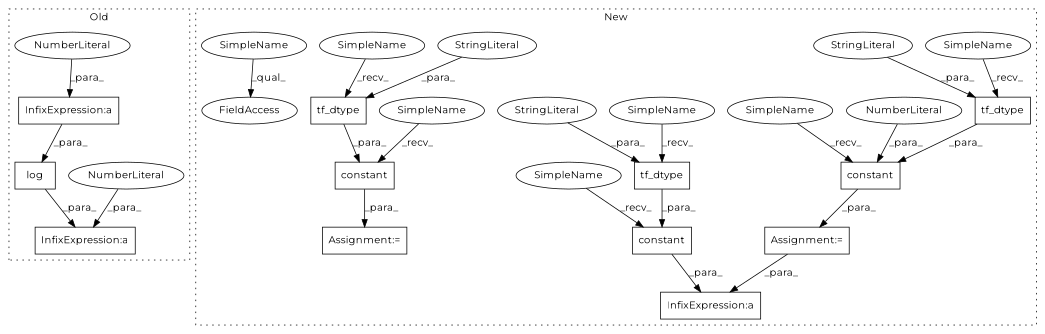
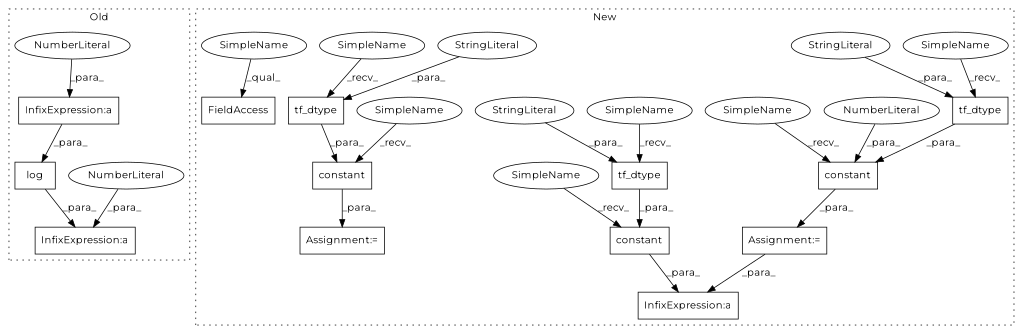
  digraph {
    fontname=Montserrat
    node [a=32 l=3 s=3538 shape=box fontname=Montserrat]
    edge [fontname=Montserrat]
    n1 [l="4,1" label=log s="3539,3557"]
    n2 [a=27 label="InfixExpression:a" s=3547]
    n3 [a=27 label="InfixExpression:a" s=3536]
    n4 [a=34 label=NumberLiteral s=3533 shape=ellipse]
    n5 [a=34 label=NumberLiteral s=3544 shape=ellipse]
    n6 [l="9,1" label=constant s="3347,3382"]
    n7 [a=27 label="InfixExpression:a" s=3563]
    n8 [a=34 label=NumberLiteral s=3356 shape=ellipse]
    n9 [l="9,1" label=constant s="3468,3502"]
    n10 [l="9,1" label=tf_dtype s="3485,3501"]
    n11 [l="9,1" label=constant s="3290,3325"]
    n12 [l="9,1" label=tf_dtype s="3308,3324"]
    n13 [l="9,1" label=tf_dtype s="3365,3381"]
    n14 [a=45 l=7 label=StringLiteral s=3494 shape=ellipse]
    n15 [a=45 l=7 label=StringLiteral s=3374 shape=ellipse]
    n16 [a=45 l=7 label=StringLiteral s=3317 shape=ellipse]
-   n17 [a=22 l=15 label=FieldAccess shape=ellipse]
+   n17 [a=22 l=15 label=FieldAccess]
    n18 [a=7 l=1 label="Assignment:=" s=3335]
    n19 [a=7 l=1 label="Assignment:=" s=3278]
    n20 [a=42 l=10 label=SimpleName s=3457 shape=ellipse]
    n21 [a=42 l=10 label=SimpleName s=3279 shape=ellipse]
    n22 [a=42 l=10 label=SimpleName s=3336 shape=ellipse]
    n23 [a=42 l=10 label=SimpleName shape=ellipse]
    n24 [a=42 l=4 label=SimpleName s=3480 shape=ellipse]
    n25 [a=42 l=4 label=SimpleName s=3303 shape=ellipse]
    n26 [a=42 l=4 label=SimpleName s=3360 shape=ellipse]
    subgraph cluster_1 {
      label=Old
      style=dotted
      n1
      n2
      n3
      n4
      n5
    }
    subgraph cluster_2 {
      label=New
      style=dotted
      n6
      n7
      n8
      n9
      n10
      n11
      n12
      n13
      n14
      n15
      n16
      n17
      n18
      n19
      n20
      n21
      n22
      n23
      n24
      n25
      n26
    }
    n1 -> n3 [label=_para_]
    n2 -> n1 [label=_para_]
    n4 -> n3 [label=_para_]
    n5 -> n2 [label=_para_]
    n6 -> n18 [label=_para_]
    n8 -> n6 [label=_para_]
    n9 -> n7 [label=_para_]
    n10 -> n9 [label=_para_]
    n11 -> n19 [label=_para_]
    n12 -> n11 [label=_para_]
    n13 -> n6 [label=_para_]
    n14 -> n10 [label=_para_]
    n15 -> n13 [label=_para_]
    n16 -> n12 [label=_para_]
    n18 -> n7 [label=_para_]
    n20 -> n9 [label=_recv_]
    n21 -> n11 [label=_recv_]
    n22 -> n6 [label=_recv_]
    n23 -> n17 [label=_qual_]
    n24 -> n10 [label=_recv_]
    n25 -> n12 [label=_recv_]
    n26 -> n13 [label=_recv_]
  }
